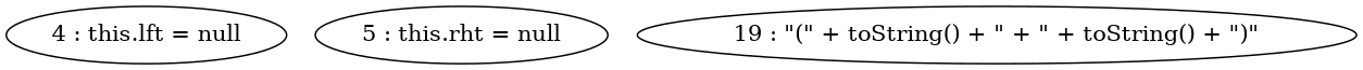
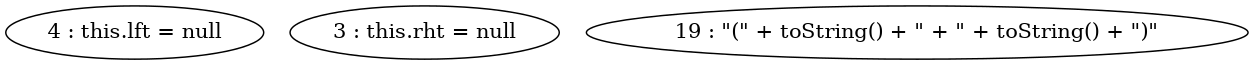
  digraph {
    "4 : this.lft = null"
-   "5 : this.rht = null"
+   "5 : this.rht = null" [label="3 : this.rht = null"]
    "19 : \"(\" + toString() + \" + \" + toString() + \")\""
  }
